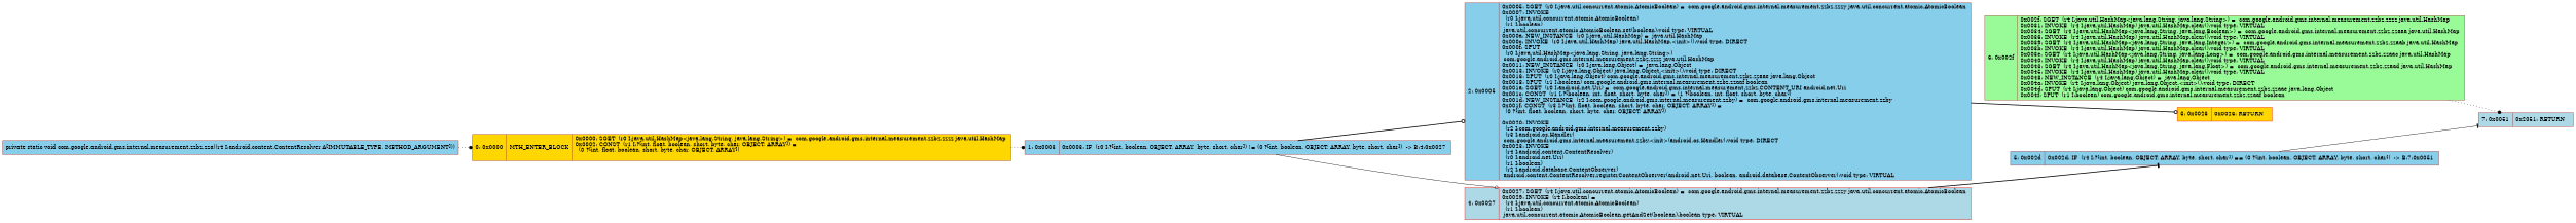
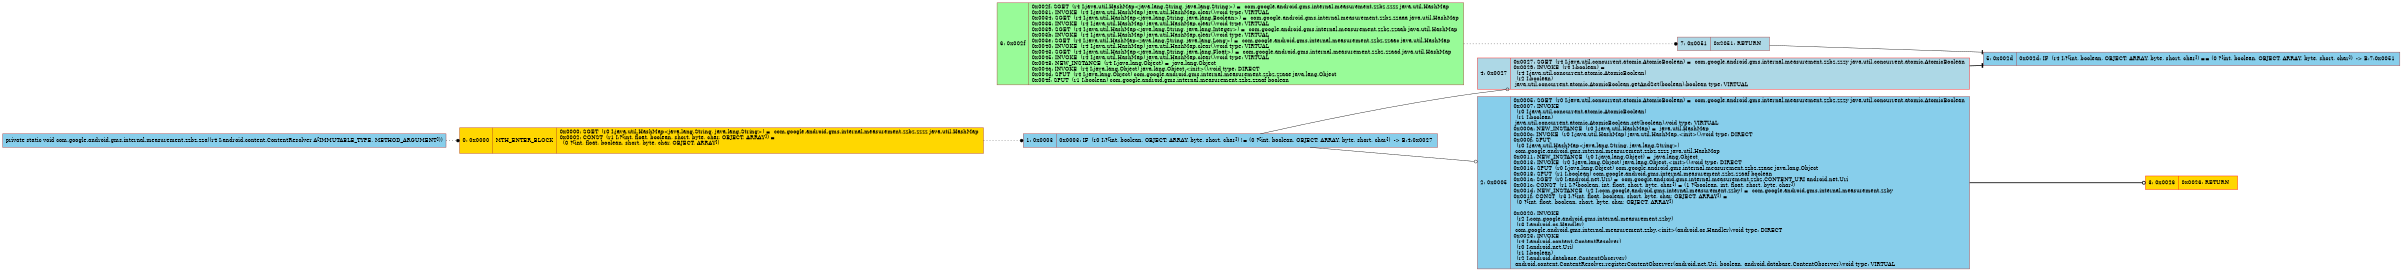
  digraph {
    rankdir=LR
    node [color=brown fillcolor=skyblue shape=record style=filled]
    edge [arrowhead=dot style=dotted]
    n1 [fillcolor=gold label="{0\:\ 0x0000|MTH_ENTER_BLOCK\l|0x0000: SGET  (r0 I:java.util.HashMap\<java.lang.String, java.lang.String\>) =  com.google.android.gms.internal.measurement.zzbz.zzzz java.util.HashMap \l0x0002: CONST  (r1 I:?[int, float, boolean, short, byte, char, OBJECT, ARRAY]) = \l  (0 ?[int, float, boolean, short, byte, char, OBJECT, ARRAY])\l \l}"]
    n2 [label="{1\:\ 0x0003|0x0003: IF  (r0 I:?[int, boolean, OBJECT, ARRAY, byte, short, char]) != (0 ?[int, boolean, OBJECT, ARRAY, byte, short, char])  \-\> B:4:0x0027 \l}"]
    n3 [label="{2\:\ 0x0005|0x0005: SGET  (r0 I:java.util.concurrent.atomic.AtomicBoolean) =  com.google.android.gms.internal.measurement.zzbz.zzzy java.util.concurrent.atomic.AtomicBoolean \l0x0007: INVOKE  \l  (r0 I:java.util.concurrent.atomic.AtomicBoolean)\l  (r1 I:boolean)\l java.util.concurrent.atomic.AtomicBoolean.set(boolean):void type: VIRTUAL \l0x000a: NEW_INSTANCE  (r0 I:java.util.HashMap) =  java.util.HashMap \l0x000c: INVOKE  (r0 I:java.util.HashMap) java.util.HashMap.\<init\>():void type: DIRECT \l0x000f: SPUT  \l  (r0 I:java.util.HashMap\<java.lang.String, java.lang.String\>)\l com.google.android.gms.internal.measurement.zzbz.zzzz java.util.HashMap \l0x0011: NEW_INSTANCE  (r0 I:java.lang.Object) =  java.lang.Object \l0x0013: INVOKE  (r0 I:java.lang.Object) java.lang.Object.\<init\>():void type: DIRECT \l0x0016: SPUT  (r0 I:java.lang.Object) com.google.android.gms.internal.measurement.zzbz.zzaae java.lang.Object \l0x0018: SPUT  (r1 I:boolean) com.google.android.gms.internal.measurement.zzbz.zzaaf boolean \l0x001a: SGET  (r0 I:android.net.Uri) =  com.google.android.gms.internal.measurement.zzbz.CONTENT_URI android.net.Uri \l0x001c: CONST  (r1 I:?[boolean, int, float, short, byte, char]) = (1 ?[boolean, int, float, short, byte, char]) \l0x001d: NEW_INSTANCE  (r2 I:com.google.android.gms.internal.measurement.zzby) =  com.google.android.gms.internal.measurement.zzby \l0x001f: CONST  (r3 I:?[int, float, boolean, short, byte, char, OBJECT, ARRAY]) = \l  (0 ?[int, float, boolean, short, byte, char, OBJECT, ARRAY])\l \l0x0020: INVOKE  \l  (r2 I:com.google.android.gms.internal.measurement.zzby)\l  (r3 I:android.os.Handler)\l com.google.android.gms.internal.measurement.zzby.\<init\>(android.os.Handler):void type: DIRECT \l0x0023: INVOKE  \l  (r4 I:android.content.ContentResolver)\l  (r0 I:android.net.Uri)\l  (r1 I:boolean)\l  (r2 I:android.database.ContentObserver)\l android.content.ContentResolver.registerContentObserver(android.net.Uri, boolean, android.database.ContentObserver):void type: VIRTUAL \l}"]
-   n4 [color=red fillcolor=lightblue label="{4\:\ 0x0027|0x0027: SGET  (r4 I:java.util.concurrent.atomic.AtomicBoolean) =  com.google.android.gms.internal.measurement.zzbz.zzzy java.util.concurrent.atomic.AtomicBoolean \l0x0029: INVOKE  (r4 I:boolean) = \l  (r4 I:java.util.concurrent.atomic.AtomicBoolean)\l  (r1 I:boolean)\l java.util.concurrent.atomic.AtomicBoolean.getAndSet(boolean):boolean type: VIRTUAL \l}"]
+   n4 [color=red fillcolor=lightblue label="{4\:\ 0x0027|0x0027: SGET  (r4 I:java.util.concurrent.atomic.AtomicBoolean) =  com.google.android.gms.internal.measurement.zzbz.zzzy java.util.concurrent.atomic.AtomicBoolean \l0x0029: INVOKE  (r4 I:boolean) = \l  (r4 I:java.util.concurrent.atomic.AtomicBoolean)\l  (r2 I:boolean)\l java.util.concurrent.atomic.AtomicBoolean.getAndSet(boolean):boolean type: VIRTUAL \l}"]
    n5 [color=red fillcolor=gold label="{3\:\ 0x0026|0x0026: RETURN   \l}"]
    n6 [label="{5\:\ 0x002d|0x002d: IF  (r4 I:?[int, boolean, OBJECT, ARRAY, byte, short, char]) == (0 ?[int, boolean, OBJECT, ARRAY, byte, short, char])  \-\> B:7:0x0051 \l}"]
    n7 [fillcolor=lightblue label="{7\:\ 0x0051|0x2051: RETURN   \l}"]
    n8 [fillcolor=palegreen label="{6\:\ 0x002f|0x002f: SGET  (r4 I:java.util.HashMap\<java.lang.String, java.lang.String\>) =  com.google.android.gms.internal.measurement.zzbz.zzzz java.util.HashMap \l0x0031: INVOKE  (r4 I:java.util.HashMap) java.util.HashMap.clear():void type: VIRTUAL \l0x0034: SGET  (r4 I:java.util.HashMap\<java.lang.String, java.lang.Boolean\>) =  com.google.android.gms.internal.measurement.zzbz.zzaaa java.util.HashMap \l0x0036: INVOKE  (r4 I:java.util.HashMap) java.util.HashMap.clear():void type: VIRTUAL \l0x0039: SGET  (r4 I:java.util.HashMap\<java.lang.String, java.lang.Integer\>) =  com.google.android.gms.internal.measurement.zzbz.zzaab java.util.HashMap \l0x003b: INVOKE  (r4 I:java.util.HashMap) java.util.HashMap.clear():void type: VIRTUAL \l0x003e: SGET  (r4 I:java.util.HashMap\<java.lang.String, java.lang.Long\>) =  com.google.android.gms.internal.measurement.zzbz.zzaac java.util.HashMap \l0x0040: INVOKE  (r4 I:java.util.HashMap) java.util.HashMap.clear():void type: VIRTUAL \l0x0043: SGET  (r4 I:java.util.HashMap\<java.lang.String, java.lang.Float\>) =  com.google.android.gms.internal.measurement.zzbz.zzaad java.util.HashMap \l0x0045: INVOKE  (r4 I:java.util.HashMap) java.util.HashMap.clear():void type: VIRTUAL \l0x0048: NEW_INSTANCE  (r4 I:java.lang.Object) =  java.lang.Object \l0x004a: INVOKE  (r4 I:java.lang.Object) java.lang.Object.\<init\>():void type: DIRECT \l0x004d: SPUT  (r4 I:java.lang.Object) com.google.android.gms.internal.measurement.zzbz.zzaae java.lang.Object \l0x004f: SPUT  (r1 I:boolean) com.google.android.gms.internal.measurement.zzbz.zzaaf boolean \l}"]
    n9 [label="{private static void com.google.android.gms.internal.measurement.zzbz.zza((r4 I:android.content.ContentResolver A[IMMUTABLE_TYPE, METHOD_ARGUMENT])) }"]
    n1 -> n2
-   n2 -> n3 [arrowhead=odot style=bold]
+   n2 -> n3 [arrowhead=odot style=solid]
    n2 -> n4 [arrowhead=odot style=solid]
    n3 -> n5 [arrowhead=odot style=bold]
    n4 -> n6 [arrowhead=tee style=bold]
-   n6 -> n7 [arrowhead=tee style=solid]
+   n7 -> n6 [arrowhead=tee style=solid]
    n8 -> n7
    n9 -> n1
  }
